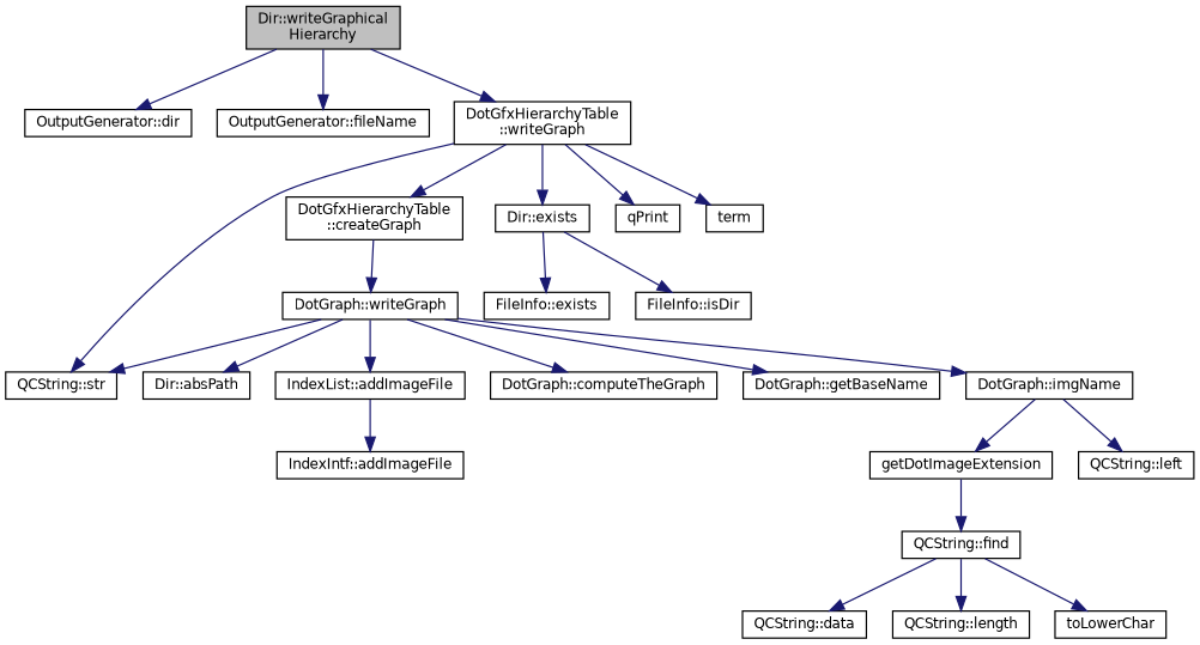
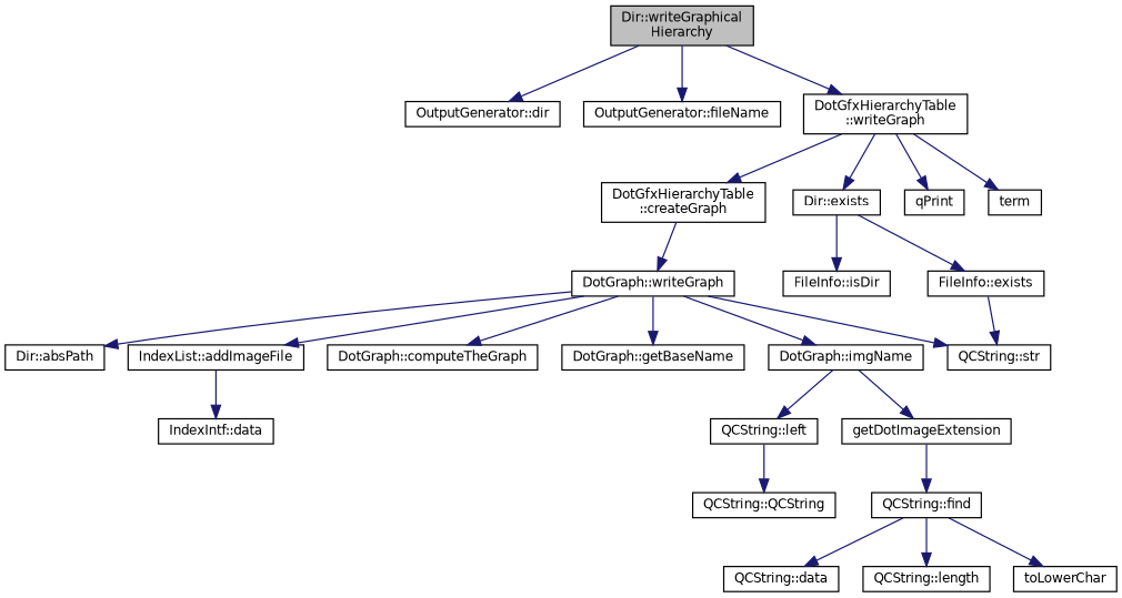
  digraph {
    rankdir=TB
    node [color=black fillcolor=white fontname=Helvetica fontsize=10 shape=record style=filled]
    edge [color=midnightblue fontname=Helvetica fontsize=10 labelfontname=Helvetica labelfontsize=10 style=solid]
    n1 [fillcolor=grey75 fontcolor=black height=0.2 label="Dir::writeGraphical\lHierarchy" width=0.4]
    n2 [height=0.2 label="OutputGenerator::dir" width=0.4]
    n3 [height=0.2 label="OutputGenerator::fileName" width=0.4]
    n4 [height=0.2 label="DotGfxHierarchyTable\l::writeGraph" width=0.4]
    n5 [height=0.2 label="DotGfxHierarchyTable\l::createGraph" width=0.4]
    n6 [height=0.2 label="QCString::str" width=0.4]
    n7 [height=0.2 label="Dir::exists" width=0.4]
    n8 [height=0.2 label=qPrint width=0.4]
    n9 [height=0.2 label=term width=0.4]
    n10 [height=0.2 label="DotGraph::writeGraph" width=0.4]
    n11 [height=0.2 label="FileInfo::exists" width=0.4]
    n12 [height=0.2 label="FileInfo::isDir" width=0.4]
    n13 [height=0.2 label="Dir::absPath" width=0.4]
    n14 [height=0.2 label="IndexList::addImageFile" width=0.4]
    n15 [height=0.2 label="DotGraph::computeTheGraph" width=0.4]
    n16 [height=0.2 label="DotGraph::getBaseName" width=0.4]
    n17 [height=0.2 label="DotGraph::imgName" width=0.4]
-   n18 [height=0.2 label="IndexIntf::addImageFile" width=0.4]
+   n18 [height=0.2 label="IndexIntf::data" width=0.4]
    n19 [height=0.2 label=getDotImageExtension width=0.4]
    n20 [height=0.2 label="QCString::left" width=0.4]
    n21 [height=0.2 label="QCString::find" width=0.4]
    n22 [height=0.2 label="QCString::data" width=0.4]
    n23 [height=0.2 label="QCString::length" width=0.4]
    n24 [height=0.2 label=toLowerChar width=0.4]
+   n25 [height=0.2 label="QCString::QCString" width=0.4]
    n1 -> n2
    n1 -> n3
    n1 -> n4
    n4 -> n5
-   n4 -> n6
+   n11 -> n6
    n4 -> n7
    n4 -> n8
    n4 -> n9
    n5 -> n10
    n7 -> n11
    n7 -> n12
    n10 -> n6
    n10 -> n13
    n10 -> n14
    n10 -> n15
    n10 -> n16
    n10 -> n17
    n14 -> n18
    n17 -> n19
    n17 -> n20
    n19 -> n21
+   n20 -> n25
    n21 -> n22
    n21 -> n23
    n21 -> n24
  }
